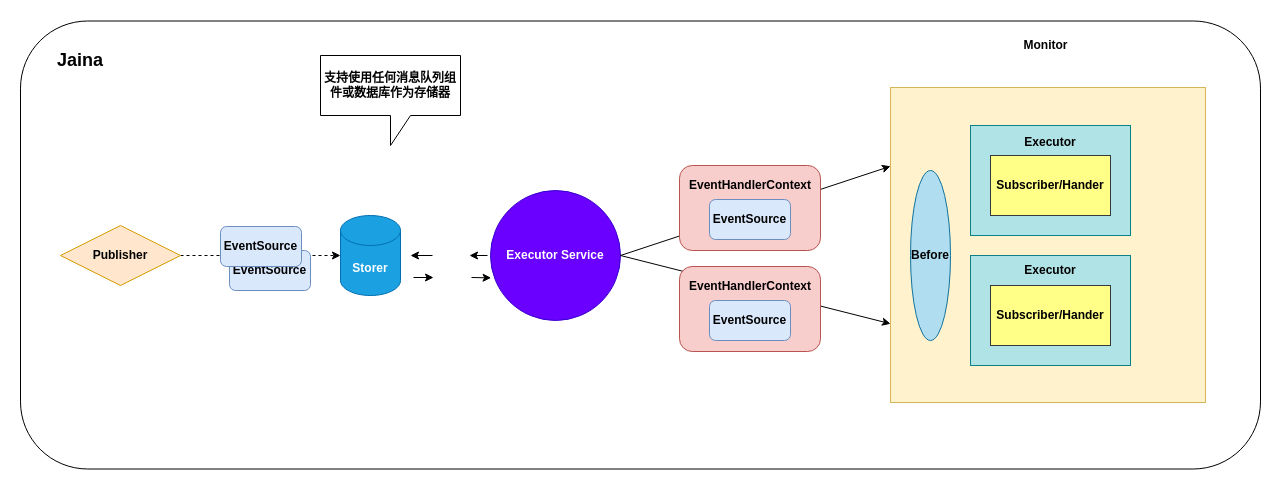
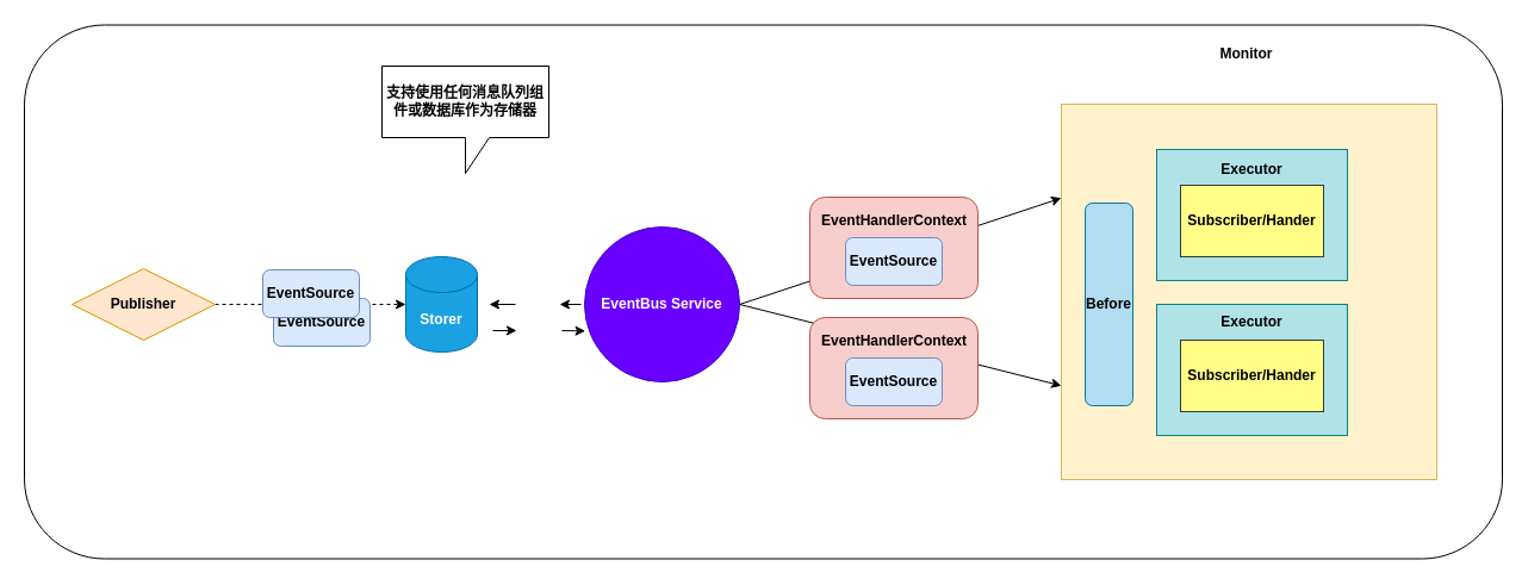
  <mxCell id="0" />
  <mxCell id="1" parent="0" />
  <mxCell id="2" value="" style="rounded=1;whiteSpace=wrap;html=1;" parent="1" vertex="1"><mxGeometry x="20" y="20.5" width="1240" height="448" as="geometry" /></mxCell>
  <mxCell id="3" value="" style="whiteSpace=wrap;html=1;aspect=fixed;fillColor=#fff2cc;strokeColor=#d6b656;" parent="1" vertex="1"><mxGeometry x="890" y="87" width="315" height="315" as="geometry" /></mxCell>
  <mxCell id="4" value="" style="rounded=0;whiteSpace=wrap;html=1;fillColor=#b0e3e6;strokeColor=#0e8088;" parent="1" vertex="1"><mxGeometry x="970" y="255" width="160" height="110" as="geometry" /></mxCell>
  <mxCell id="5" value="" style="rounded=0;whiteSpace=wrap;html=1;fillColor=#b0e3e6;strokeColor=#0e8088;" parent="1" vertex="1"><mxGeometry x="970" y="125" width="160" height="110" as="geometry" /></mxCell>
  <mxCell id="6" style="edgeStyle=orthogonalEdgeStyle;rounded=0;orthogonalLoop=1;jettySize=auto;html=1;entryX=0;entryY=0.5;entryDx=0;entryDy=0;entryPerimeter=0;dashed=1;" parent="1" source="7" target="11" edge="1"><mxGeometry relative="1" as="geometry" /></mxCell>
  <mxCell id="7" value="Publisher" style="rhombus;whiteSpace=wrap;html=1;fillColor=#ffe6cc;strokeColor=#d79b00;fontStyle=1;" parent="1" vertex="1"><mxGeometry x="60" y="225" width="120" height="60" as="geometry" /></mxCell>
- <mxCell id="8" value="Executor Service" style="ellipse;whiteSpace=wrap;html=1;aspect=fixed;fillColor=#6a00ff;fontColor=#ffffff;strokeColor=#3700CC;fontStyle=1" parent="1" vertex="1"><mxGeometry x="490" y="190" width="130" height="130" as="geometry" /></mxCell>
+ <mxCell id="8" value="EventBus Service" style="ellipse;whiteSpace=wrap;html=1;aspect=fixed;fillColor=#6a00ff;fontColor=#ffffff;strokeColor=#3700CC;fontStyle=1" parent="1" vertex="1"><mxGeometry x="490" y="190" width="130" height="130" as="geometry" /></mxCell>
  <mxCell id="9" value="Subscriber/Hander" style="rounded=0;whiteSpace=wrap;html=1;fillColor=#ffff88;strokeColor=#36393d;fontStyle=1" parent="1" vertex="1"><mxGeometry x="990" y="155" width="120" height="60" as="geometry" /></mxCell>
  <mxCell id="10" value="Subscriber/Hander" style="rounded=0;whiteSpace=wrap;html=1;fillColor=#ffff88;strokeColor=#36393d;fontStyle=1" parent="1" vertex="1"><mxGeometry x="990" y="285" width="120" height="60" as="geometry" /></mxCell>
  <mxCell id="11" value="Storer" style="shape=cylinder3;whiteSpace=wrap;html=1;boundedLbl=1;backgroundOutline=1;size=15;fillColor=#1ba1e2;fontColor=#ffffff;strokeColor=#006EAF;fontStyle=1" parent="1" vertex="1"><mxGeometry x="340" y="215" width="60" height="80" as="geometry" /></mxCell>
  <mxCell id="12" value="" style="shape=image;html=1;verticalAlign=top;verticalLabelPosition=bottom;labelBackgroundColor=#ffffff;imageAspect=0;aspect=fixed;image=https://cdn4.iconfinder.com/data/icons/evil-icons-user-interface/64/download-128.png" parent="1" vertex="1"><mxGeometry x="432" y="245" width="40" height="40" as="geometry" /></mxCell>
  <mxCell id="13" value="" style="endArrow=classic;html=1;rounded=0;exitX=0;exitY=0.5;exitDx=0;exitDy=0;entryX=1;entryY=0.25;entryDx=0;entryDy=0;entryPerimeter=0;" parent="1" edge="1"><mxGeometry width="50" height="50" relative="1" as="geometry"><mxPoint x="487" y="255" as="sourcePoint" /><mxPoint x="469" y="255" as="targetPoint" /></mxGeometry></mxCell>
  <mxCell id="14" value="" style="endArrow=classic;html=1;rounded=0;exitX=0;exitY=0.25;exitDx=0;exitDy=0;" parent="1" source="12" edge="1"><mxGeometry width="50" height="50" relative="1" as="geometry"><mxPoint x="460" y="335" as="sourcePoint" /><mxPoint x="410" y="255" as="targetPoint" /></mxGeometry></mxCell>
  <mxCell id="15" value="" style="endArrow=classic;html=1;rounded=0;" parent="1" edge="1"><mxGeometry width="50" height="50" relative="1" as="geometry"><mxPoint x="413" y="277" as="sourcePoint" /><mxPoint x="433" y="277" as="targetPoint" /></mxGeometry></mxCell>
  <mxCell id="16" value="" style="endArrow=classic;html=1;rounded=0;entryX=-0.003;entryY=0.649;entryDx=0;entryDy=0;entryPerimeter=0;" parent="1" edge="1"><mxGeometry width="50" height="50" relative="1" as="geometry"><mxPoint x="471" y="277" as="sourcePoint" /><mxPoint x="490.61" y="277.37" as="targetPoint" /></mxGeometry></mxCell>
  <mxCell id="17" value="Monitor" style="text;html=1;align=center;verticalAlign=middle;resizable=0;points=[];autosize=1;strokeColor=none;fillColor=none;fontStyle=1" parent="1" vertex="1"><mxGeometry x="1015" y="35" width="60" height="20" as="geometry" /></mxCell>
  <mxCell id="18" value="Executor" style="text;html=1;strokeColor=none;fillColor=none;align=center;verticalAlign=middle;whiteSpace=wrap;rounded=0;fontStyle=1" parent="1" vertex="1"><mxGeometry x="1020" y="127" width="60" height="30" as="geometry" /></mxCell>
  <mxCell id="19" value="Executor" style="text;html=1;strokeColor=none;fillColor=none;align=center;verticalAlign=middle;whiteSpace=wrap;rounded=0;fontStyle=1" parent="1" vertex="1"><mxGeometry x="1020" y="255" width="60" height="30" as="geometry" /></mxCell>
- <mxCell id="20" value="Before" style="ellipse;whiteSpace=wrap;html=1;fillColor=#b1ddf0;strokeColor=#10739e;fontStyle=1;" parent="1" vertex="1"><mxGeometry x="910" y="170" width="40" height="170" as="geometry" /></mxCell>
+ <mxCell id="20" value="Before" style="rounded=1;whiteSpace=wrap;html=1;fillColor=#b1ddf0;strokeColor=#10739e;fontStyle=1" parent="1" vertex="1"><mxGeometry x="910" y="170" width="40" height="170" as="geometry" /></mxCell>
  <mxCell id="21" value="" style="endArrow=classic;html=1;rounded=0;exitX=1;exitY=0.5;exitDx=0;exitDy=0;entryX=0;entryY=0.25;entryDx=0;entryDy=0;" parent="1" source="8" target="3" edge="1"><mxGeometry width="50" height="50" relative="1" as="geometry"><mxPoint x="760" y="335" as="sourcePoint" /><mxPoint x="810" y="285" as="targetPoint" /></mxGeometry></mxCell>
  <mxCell id="22" value="" style="rounded=1;whiteSpace=wrap;html=1;fillColor=#f8cecc;strokeColor=#b85450;fontStyle=1" parent="1" vertex="1"><mxGeometry x="679" y="165" width="141" height="85" as="geometry" /></mxCell>
  <mxCell id="23" value="" style="endArrow=classic;html=1;rounded=0;exitX=1;exitY=0.5;exitDx=0;exitDy=0;entryX=0;entryY=0.75;entryDx=0;entryDy=0;" parent="1" source="8" target="3" edge="1"><mxGeometry width="50" height="50" relative="1" as="geometry"><mxPoint x="630" y="265" as="sourcePoint" /><mxPoint x="830" y="175.75" as="targetPoint" /></mxGeometry></mxCell>
- <mxCell id="24" value="&lt;font style=&quot;font-size: 18px&quot;&gt;&lt;b&gt;Jaina&lt;/b&gt;&lt;/font&gt;" style="text;html=1;strokeColor=none;fillColor=none;align=center;verticalAlign=middle;whiteSpace=wrap;rounded=0;" parent="1" vertex="1"><mxGeometry x="50" y="45" width="60" height="30" as="geometry" /></mxCell>
  <mxCell id="25" value="支持使用任何消息队列组件或数据库作为存储器" style="shape=callout;whiteSpace=wrap;html=1;perimeter=calloutPerimeter;fontStyle=1" parent="1" vertex="1"><mxGeometry x="320" y="55" width="140" height="90" as="geometry" /></mxCell>
  <mxCell id="26" value="EventSource" style="rounded=1;whiteSpace=wrap;html=1;fillColor=#dae8fc;strokeColor=#6c8ebf;fontStyle=1" vertex="1" parent="1"><mxGeometry x="229" y="250" width="81" height="40" as="geometry" /></mxCell>
  <mxCell id="27" value="EventSource" style="rounded=1;whiteSpace=wrap;html=1;fillColor=#dae8fc;strokeColor=#6c8ebf;fontStyle=1" parent="1" vertex="1"><mxGeometry x="220" y="226" width="81" height="40" as="geometry" /></mxCell>
  <mxCell id="28" value="EventSource" style="rounded=1;whiteSpace=wrap;html=1;fillColor=#dae8fc;strokeColor=#6c8ebf;fontStyle=1" vertex="1" parent="1"><mxGeometry x="709" y="199" width="81" height="40" as="geometry" /></mxCell>
  <mxCell id="29" value="&lt;span style=&quot;font-weight: 700&quot;&gt;EventHandlerContext&lt;/span&gt;" style="text;html=1;strokeColor=none;fillColor=none;align=center;verticalAlign=middle;whiteSpace=wrap;rounded=0;" vertex="1" parent="1"><mxGeometry x="720" y="170" width="60" height="30" as="geometry" /></mxCell>
  <mxCell id="30" value="" style="rounded=1;whiteSpace=wrap;html=1;fillColor=#f8cecc;strokeColor=#b85450;fontStyle=1" vertex="1" parent="1"><mxGeometry x="679" y="266" width="141" height="85" as="geometry" /></mxCell>
  <mxCell id="31" value="EventSource" style="rounded=1;whiteSpace=wrap;html=1;fillColor=#dae8fc;strokeColor=#6c8ebf;fontStyle=1" vertex="1" parent="1"><mxGeometry x="709" y="300" width="81" height="40" as="geometry" /></mxCell>
  <mxCell id="32" value="&lt;span style=&quot;font-weight: 700&quot;&gt;EventHandlerContext&lt;/span&gt;" style="text;html=1;strokeColor=none;fillColor=none;align=center;verticalAlign=middle;whiteSpace=wrap;rounded=0;" vertex="1" parent="1"><mxGeometry x="720" y="271" width="60" height="30" as="geometry" /></mxCell>
